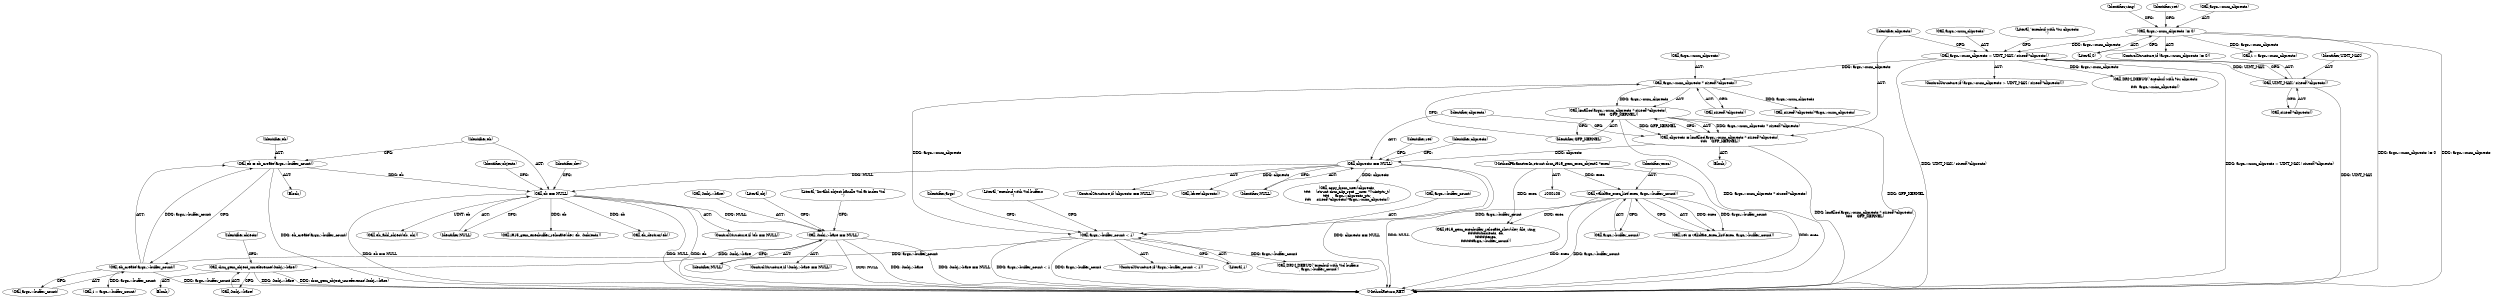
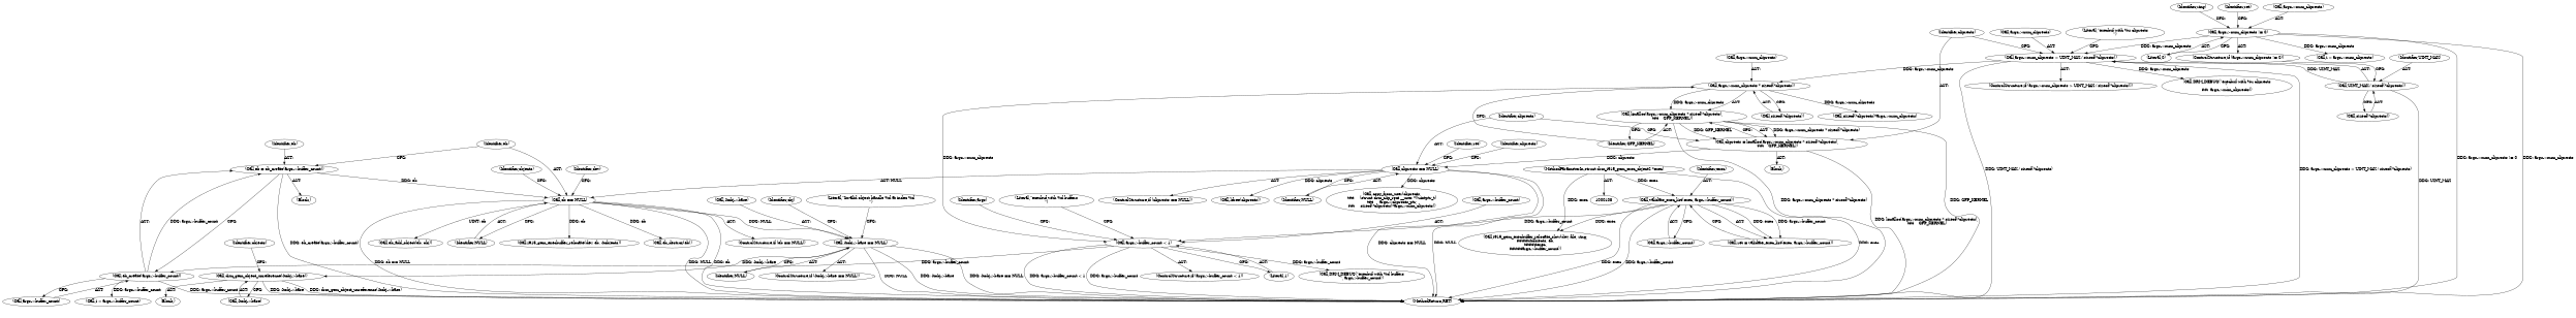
  digraph {
    n1 [label="(Call,drm_gem_object_unreference(&obj->base))"]
    n2 [label="(MethodReturn,RET)"]
    n3 [label="(Block,)"]
    n4 [label="(Call,&obj->base)"]
    n5 [label="(Call,&obj->base == NULL)"]
    n6 [label="(ControlStructure,if (&obj->base == NULL))"]
    n7 [label="(Identifier,NULL)"]
    n8 [label="(Call,eb == NULL)"]
    n9 [label="(ControlStructure,if (eb == NULL))"]
    n10 [label="(Call,eb_add_object(eb, obj))"]
    n11 [label="(Identifier,NULL)"]
    n12 [label="(Call,i915_gem_execbuffer_relocate(dev, eb, &objects))"]
    n13 [label="(Call,eb_destroy(eb))"]
    n14 [label="(Call,eb = eb_create(args->buffer_count))"]
    n15 [label="(Call,eb_create(args->buffer_count))"]
    n16 [label="(Block,)"]
    n17 [label="(Call,args->buffer_count)"]
    n18 [label="(Call,i < args->buffer_count)"]
    n19 [label="(Call,args->buffer_count < 1)"]
    n20 [label="(ControlStructure,if (args->buffer_count < 1))"]
    n21 [label="(Literal,1)"]
    n22 [label="(Call,DRM_DEBUG(\"execbuf with %d buffers\n\", args->buffer_count))"]
    n23 [label="(Call,validate_exec_list(exec, args->buffer_count))"]
    n24 [label="(Call,i915_gem_execbuffer_relocate_slow(dev, file, ring,\n\t\t\t\t\t\t\t\t&objects, eb,\n\t\t\t\t\t\t\t\texec,\n\t\t\t\t\t\t\t\targs->buffer_count))"]
    n25 [label="(Call,args->buffer_count)"]
    n26 [label="(Call,ret = validate_exec_list(exec, args->buffer_count))"]
    n27 [label="(MethodParameterIn,struct drm_i915_gem_exec_object2 *exec)"]
    1000108
    n29 [label="(Call,cliprects == NULL)"]
    n30 [label="(ControlStructure,if (cliprects == NULL))"]
    n31 [label="(Call,kfree(cliprects))"]
    n32 [label="(Identifier,NULL)"]
    n33 [label="(Call,copy_from_user(cliprects,\n\t\t\t\t     (struct drm_clip_rect __user *)(uintptr_t)\n\t\t\t\t     args->cliprects_ptr,\n\t\t\t\t     sizeof(*cliprects)*args->num_cliprects))"]
    n34 [label="(Call,cliprects = kmalloc(args->num_cliprects * sizeof(*cliprects),\n \t\t\t\t    GFP_KERNEL))"]
    n35 [label="(Call,kmalloc(args->num_cliprects * sizeof(*cliprects),\n \t\t\t\t    GFP_KERNEL))"]
    n36 [label="(Block,)"]
    n37 [label="(Identifier,GFP_KERNEL)"]
    n38 [label="(Call,args->num_cliprects * sizeof(*cliprects))"]
    n39 [label="(Call,sizeof(*cliprects))"]
    n40 [label="(Call,sizeof(*cliprects)*args->num_cliprects)"]
    n41 [label="(Call,args->num_cliprects > UINT_MAX / sizeof(*cliprects))"]
    n42 [label="(Call,UINT_MAX / sizeof(*cliprects))"]
    n43 [label="(ControlStructure,if (args->num_cliprects > UINT_MAX / sizeof(*cliprects)))"]
    n44 [label="(Call,DRM_DEBUG(\"execbuf with %u cliprects\n\",\n\t\t\t\t  args->num_cliprects))"]
    n45 [label="(Call,sizeof(*cliprects))"]
    n46 [label="(Call,args->num_cliprects != 0)"]
    n47 [label="(Literal,0)"]
    n48 [label="(Call,i < args->num_cliprects)"]
    n49 [label="(ControlStructure,if (args->num_cliprects != 0))"]
    n50 [label="(Identifier,dev)"]
    n51 [label="(Call,&obj->base)"]
    n52 [label="(Identifier,ret)"]
    n53 [label="(Identifier,ring)"]
    n54 [label="(Identifier,objects)"]
    n55 [label="(Identifier,eb)"]
    n56 [label="(Call,args->num_cliprects)"]
    n57 [label="(Identifier,cliprects)"]
    n58 [label="(Literal,\"execbuf with %d buffers\n\")"]
    n59 [label="(Call,args->buffer_count)"]
-   n60 [label="(Literal,obj)"]
+   n60 [label="(Identifier,obj)"]
    n61 [label="(Literal,\"execbuf with %u cliprects\n\")"]
    n62 [label="(Identifier,ret)"]
    n63 [label="(Identifier,cliprects)"]
    n64 [label="(Identifier,UINT_MAX)"]
    n65 [label="(Call,args->num_cliprects)"]
    n66 [label="(Call,args->num_cliprects)"]
    n67 [label="(Identifier,eb)"]
    n68 [label="(Literal,\"Invalid object handle %d at index %d\n\")"]
    n69 [label="(Identifier,exec)"]
    n70 [label="(Identifier,args)"]
    n71 [label="(Identifier,objects)"]
    n72 [label="(Identifier,cliprects)"]
    n1 -> n2 [label="DDG: &obj->base"]
    n1 -> n2 [label="DDG: drm_gem_object_unreference(&obj->base)"]
    n1 -> n3 [label="AST: "]
    n1 -> n4 [label="CFG: "]
    n4 -> n1 [label="AST: "]
    n5 -> n1 [label="DDG: &obj->base"]
    n5 -> n2 [label="DDG: &obj->base"]
    n5 -> n2 [label="DDG: &obj->base == NULL"]
    n5 -> n2 [label="DDG: NULL"]
    n5 -> n6 [label="AST: "]
    n5 -> n7 [label="CFG: "]
    n7 -> n5 [label="AST: "]
    n8 -> n2 [label="DDG: eb"]
    n8 -> n2 [label="DDG: eb == NULL"]
    n8 -> n2 [label="DDG: NULL"]
    n8 -> n5 [label="DDG: NULL"]
    n8 -> n9 [label="AST: "]
    n8 -> n10 [label="UINT: eb"]
    n8 -> n11 [label="CFG: "]
    n8 -> n12 [label="DDG: eb"]
    n8 -> n13 [label="DDG: eb"]
    n11 -> n8 [label="AST: "]
    n14 -> n2 [label="DDG: eb_create(args->buffer_count)"]
    n14 -> n8 [label="DDG: eb"]
    n14 -> n15 [label="CFG: "]
    n14 -> n16 [label="AST: "]
    n15 -> n2 [label="DDG: args->buffer_count"]
    n15 -> n14 [label="AST: "]
    n15 -> n14 [label="DDG: args->buffer_count"]
    n15 -> n17 [label="CFG: "]
    n15 -> n18 [label="DDG: args->buffer_count"]
    n17 -> n15 [label="AST: "]
    n19 -> n2 [label="DDG: args->buffer_count"]
    n19 -> n2 [label="DDG: args->buffer_count < 1"]
    n19 -> n15 [label="DDG: args->buffer_count"]
    n19 -> n20 [label="AST: "]
    n19 -> n21 [label="CFG: "]
    n19 -> n22 [label="DDG: args->buffer_count"]
    n21 -> n19 [label="AST: "]
    n23 -> n2 [label="DDG: exec"]
    n23 -> n2 [label="DDG: args->buffer_count"]
    n23 -> n19 [label="DDG: args->buffer_count"]
    n23 -> n24 [label="DDG: exec"]
    n23 -> n25 [label="CFG: "]
    n23 -> n26 [label="AST: "]
    n23 -> n26 [label="DDG: exec"]
    n23 -> n26 [label="DDG: args->buffer_count"]
    n25 -> n23 [label="AST: "]
    n26 -> n23 [label="CFG: "]
    n27 -> n2 [label="DDG: exec"]
    n27 -> n23 [label="DDG: exec"]
    n27 -> n24 [label="DDG: exec"]
    n27 -> 1000108 [label="AST: "]
    n29 -> n2 [label="DDG: cliprects == NULL"]
    n29 -> n2 [label="DDG: NULL"]
-   n29 -> n8 [label="DDG: NULL"]
+   n29 -> n8 [label="AST: NULL"]
    n29 -> n30 [label="AST: "]
    n29 -> n31 [label="DDG: cliprects"]
    n29 -> n32 [label="CFG: "]
    n29 -> n33 [label="DDG: cliprects"]
    n32 -> n29 [label="AST: "]
    n34 -> n2 [label="DDG: kmalloc(args->num_cliprects * sizeof(*cliprects),\n \t\t\t\t    GFP_KERNEL)"]
    n34 -> n29 [label="DDG: cliprects"]
    n34 -> n35 [label="CFG: "]
    n34 -> n36 [label="AST: "]
    n35 -> n2 [label="DDG: args->num_cliprects * sizeof(*cliprects)"]
    n35 -> n2 [label="DDG: GFP_KERNEL"]
    n35 -> n34 [label="AST: "]
    n35 -> n34 [label="DDG: args->num_cliprects * sizeof(*cliprects)"]
    n35 -> n34 [label="DDG: GFP_KERNEL"]
    n35 -> n37 [label="CFG: "]
    n37 -> n35 [label="AST: "]
    n37 -> n38 [label="CFG: "]
    n38 -> n19 [label="DDG: args->num_cliprects"]
    n38 -> n35 [label="AST: "]
    n38 -> n35 [label="DDG: args->num_cliprects"]
    n38 -> n39 [label="CFG: "]
    n38 -> n40 [label="DDG: args->num_cliprects"]
    n39 -> n38 [label="AST: "]
    n41 -> n2 [label="DDG: UINT_MAX / sizeof(*cliprects)"]
    n41 -> n2 [label="DDG: args->num_cliprects > UINT_MAX / sizeof(*cliprects)"]
    n41 -> n38 [label="DDG: args->num_cliprects"]
-   n41 -> n42 [label="CFG: "]
+   n49 -> n42 [label="CFG: "]
    n41 -> n43 [label="AST: "]
    n41 -> n44 [label="DDG: args->num_cliprects"]
    n42 -> n2 [label="DDG: UINT_MAX"]
    n42 -> n41 [label="AST: "]
    n42 -> n41 [label="DDG: UINT_MAX"]
    n42 -> n45 [label="CFG: "]
    n45 -> n42 [label="AST: "]
    n46 -> n2 [label="DDG: args->num_cliprects != 0"]
    n46 -> n2 [label="DDG: args->num_cliprects"]
    n46 -> n41 [label="DDG: args->num_cliprects"]
    n46 -> n47 [label="CFG: "]
    n46 -> n48 [label="DDG: args->num_cliprects"]
    n46 -> n49 [label="AST: "]
    n47 -> n46 [label="AST: "]
    n50 -> n8 [label="CFG: "]
    n51 -> n5 [label="AST: "]
    n52 -> n29 [label="CFG: "]
    n53 -> n46 [label="CFG: "]
    n54 -> n1 [label="CFG: "]
    n55 -> n14 [label="AST: "]
    n56 -> n41 [label="AST: "]
    n57 -> n29 [label="AST: "]
    n57 -> n34 [label="CFG: "]
    n58 -> n19 [label="CFG: "]
    n59 -> n19 [label="AST: "]
    n60 -> n5 [label="CFG: "]
    n61 -> n41 [label="CFG: "]
    n62 -> n46 [label="CFG: "]
    n63 -> n34 [label="AST: "]
    n63 -> n41 [label="CFG: "]
    n64 -> n42 [label="AST: "]
    n65 -> n46 [label="AST: "]
    n66 -> n38 [label="AST: "]
    n67 -> n8 [label="AST: "]
    n67 -> n14 [label="CFG: "]
    n68 -> n5 [label="CFG: "]
    n69 -> n23 [label="AST: "]
    n70 -> n19 [label="CFG: "]
    n71 -> n8 [label="CFG: "]
    n72 -> n29 [label="CFG: "]
  }
